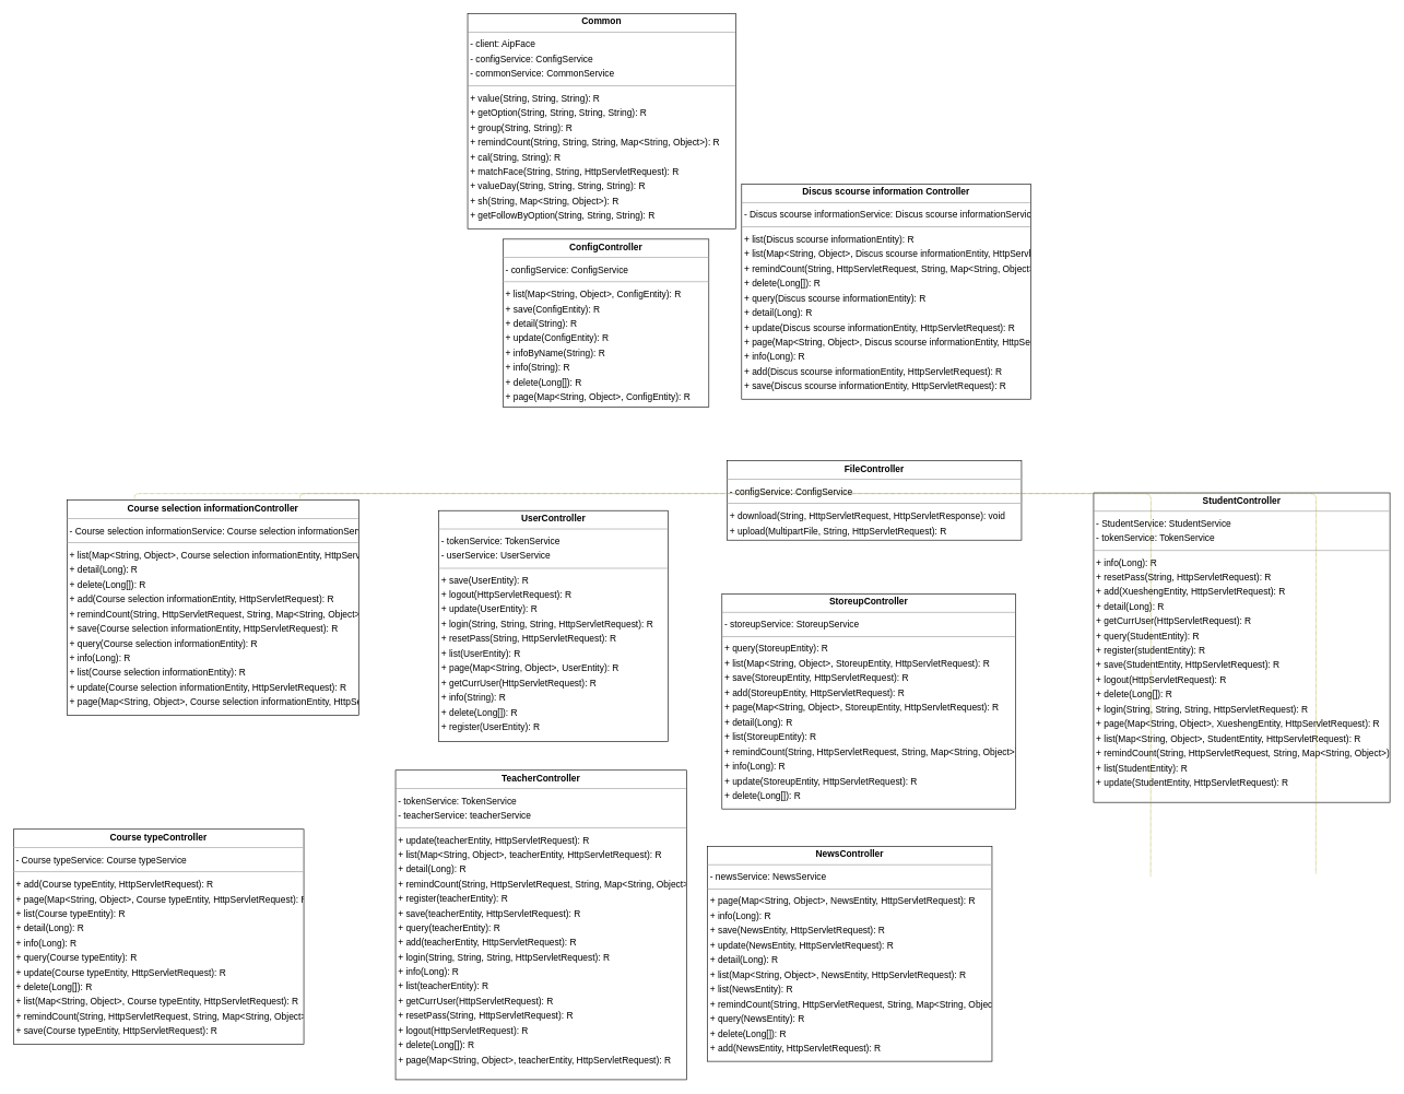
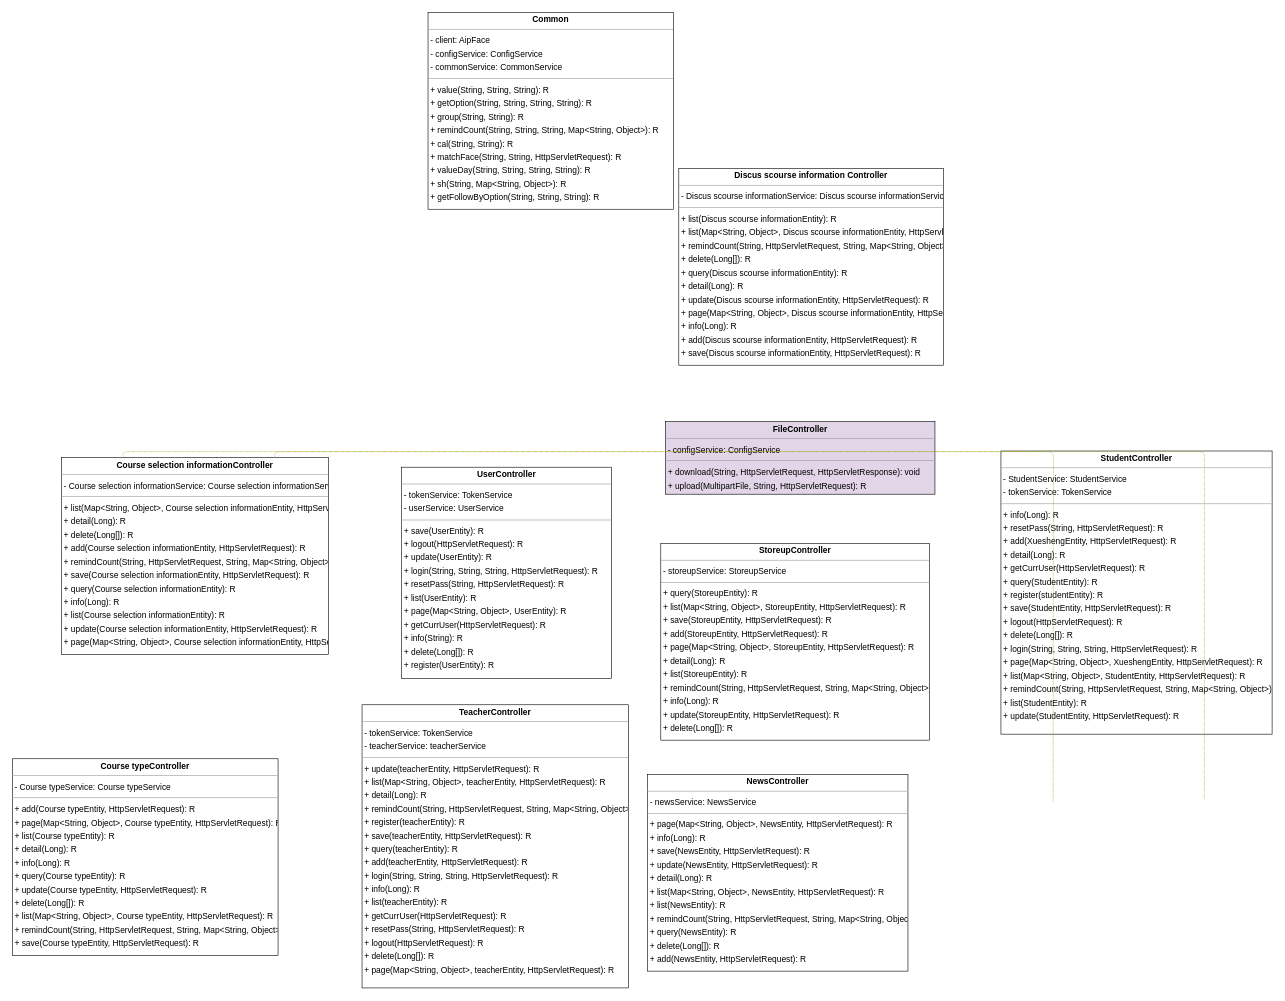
  <mxCell id="0" />
  <mxCell id="1" parent="0" />
  <mxCell id="2" value="&lt;p style=&quot;margin:0px;margin-top:4px;text-align:center;&quot;&gt;&lt;b&gt;Common&lt;/b&gt;&lt;/p&gt;&lt;hr size=&quot;1&quot;&gt;&lt;p style=&quot;margin:0 0 0 4px;line-height:1.6;&quot;&gt;- client: AipFace&lt;br&gt;- configService: ConfigService&lt;br&gt;- commonService: CommonService&lt;/p&gt;&lt;hr size=&quot;1&quot;&gt;&lt;p style=&quot;margin:0 0 0 4px;line-height:1.6;&quot;&gt;+ value(String, String, String): R&lt;br&gt;+ getOption(String, String, String, String): R&lt;br&gt;+ group(String, String): R&lt;br&gt;+ remindCount(String, String, String, Map&amp;lt;String, Object&amp;gt;): R&lt;br&gt;+ cal(String, String): R&lt;br&gt;+ matchFace(String, String, HttpServletRequest): R&lt;br&gt;+ valueDay(String, String, String, String): R&lt;br&gt;+ sh(String, Map&amp;lt;String, Object&amp;gt;): R&lt;br&gt;+ getFollowByOption(String, String, String): R&lt;/p&gt;" style="verticalAlign=top;align=left;overflow=fill;fontSize=14;fontFamily=Helvetica;html=1;rounded=0;shadow=0;comic=0;labelBackgroundColor=none;strokeWidth=1;" parent="1" vertex="1"><mxGeometry x="713" y="20" width="409" height="328" as="geometry" /></mxCell>
- <mxCell id="3" value="&lt;p style=&quot;margin:0px;margin-top:4px;text-align:center;&quot;&gt;&lt;b&gt;ConfigController&lt;/b&gt;&lt;/p&gt;&lt;hr size=&quot;1&quot;/&gt;&lt;p style=&quot;margin:0 0 0 4px;line-height:1.6;&quot;&gt;- configService: ConfigService&lt;/p&gt;&lt;hr size=&quot;1&quot;/&gt;&lt;p style=&quot;margin:0 0 0 4px;line-height:1.6;&quot;&gt;+ list(Map&amp;lt;String, Object&amp;gt;, ConfigEntity): R&lt;br/&gt;+ save(ConfigEntity): R&lt;br/&gt;+ detail(String): R&lt;br/&gt;+ update(ConfigEntity): R&lt;br/&gt;+ infoByName(String): R&lt;br/&gt;+ info(String): R&lt;br/&gt;+ delete(Long[]): R&lt;br/&gt;+ page(Map&amp;lt;String, Object&amp;gt;, ConfigEntity): R&lt;/p&gt;" style="verticalAlign=top;align=left;overflow=fill;fontSize=14;fontFamily=Helvetica;html=1;rounded=0;shadow=0;comic=0;labelBackgroundColor=none;strokeWidth=1;" vertex="1" parent="1"><mxGeometry x="767" y="364" width="314" height="256" as="geometry" /></mxCell>
  <mxCell id="4" value="&lt;p style=&quot;margin:0px;margin-top:4px;text-align:center;&quot;&gt;&lt;b&gt;Discus scourse information Controller&lt;/b&gt;&lt;/p&gt;&lt;hr size=&quot;1&quot;&gt;&lt;p style=&quot;margin:0 0 0 4px;line-height:1.6;&quot;&gt;- Discus scourse informationService: Discus scourse informationService&lt;/p&gt;&lt;hr size=&quot;1&quot;&gt;&lt;p style=&quot;margin:0 0 0 4px;line-height:1.6;&quot;&gt;+ list(Discus scourse informationEntity): R&lt;br&gt;+ list(Map&amp;lt;String, Object&amp;gt;, Discus scourse informationEntity, HttpServletRequest): R&lt;br&gt;+ remindCount(String, HttpServletRequest, String, Map&amp;lt;String, Object&amp;gt;): R&lt;br&gt;+ delete(Long[]): R&lt;br&gt;+ query(Discus scourse informationEntity): R&lt;br&gt;+ detail(Long): R&lt;br&gt;+ update(Discus scourse informationEntity, HttpServletRequest): R&lt;br&gt;+ page(Map&amp;lt;String, Object&amp;gt;, Discus scourse informationEntity, HttpServletRequest): R&lt;br&gt;+ info(Long): R&lt;br&gt;+ add(Discus scourse informationEntity, HttpServletRequest): R&lt;br&gt;+ save(Discus scourse informationEntity, HttpServletRequest): R&lt;/p&gt;" style="verticalAlign=top;align=left;overflow=fill;fontSize=14;fontFamily=Helvetica;html=1;rounded=0;shadow=0;comic=0;labelBackgroundColor=none;strokeWidth=1;" vertex="1" parent="1"><mxGeometry x="1131" y="280" width="441" height="328" as="geometry" /></mxCell>
- <mxCell id="5" value="&lt;p style=&quot;margin:0px;margin-top:4px;text-align:center;&quot;&gt;&lt;b&gt;FileController&lt;/b&gt;&lt;/p&gt;&lt;hr size=&quot;1&quot;/&gt;&lt;p style=&quot;margin:0 0 0 4px;line-height:1.6;&quot;&gt;- configService: ConfigService&lt;/p&gt;&lt;hr size=&quot;1&quot;/&gt;&lt;p style=&quot;margin:0 0 0 4px;line-height:1.6;&quot;&gt;+ download(String, HttpServletRequest, HttpServletResponse): void&lt;br/&gt;+ upload(MultipartFile, String, HttpServletRequest): R&lt;/p&gt;" style="verticalAlign=top;align=left;overflow=fill;fontSize=14;fontFamily=Helvetica;html=1;rounded=0;shadow=0;comic=0;labelBackgroundColor=none;strokeWidth=1;" vertex="1" parent="1"><mxGeometry x="1109" y="702" width="449" height="121" as="geometry" /></mxCell>
+ <mxCell id="5" value="&lt;p style=&quot;margin:0px;margin-top:4px;text-align:center;&quot;&gt;&lt;b&gt;FileController&lt;/b&gt;&lt;/p&gt;&lt;hr size=&quot;1&quot;/&gt;&lt;p style=&quot;margin:0 0 0 4px;line-height:1.6;&quot;&gt;- configService: ConfigService&lt;/p&gt;&lt;hr size=&quot;1&quot;/&gt;&lt;p style=&quot;margin:0 0 0 4px;line-height:1.6;&quot;&gt;+ download(String, HttpServletRequest, HttpServletResponse): void&lt;br/&gt;+ upload(MultipartFile, String, HttpServletRequest): R&lt;/p&gt;" style="verticalAlign=top;align=left;overflow=fill;fontSize=14;fontFamily=Helvetica;html=1;rounded=0;shadow=0;comic=0;labelBackgroundColor=none;strokeWidth=1;fillColor=#e1d5e7;" vertex="1" parent="1"><mxGeometry x="1109" y="702" width="449" height="121" as="geometry" /></mxCell>
  <mxCell id="6" value="&lt;p style=&quot;margin:0px;margin-top:4px;text-align:center;&quot;&gt;&lt;b&gt;StudentController&lt;/b&gt;&lt;/p&gt;&lt;hr size=&quot;1&quot;/&gt;&lt;p style=&quot;margin:0 0 0 4px;line-height:1.6;&quot;&gt;- StudentService: StudentService&lt;br/&gt;- tokenService: TokenService&lt;/p&gt;&lt;hr size=&quot;1&quot;/&gt;&lt;p style=&quot;margin:0 0 0 4px;line-height:1.6;&quot;&gt;+ info(Long): R&lt;br/&gt;+ resetPass(String, HttpServletRequest): R&lt;br/&gt;+ add(XueshengEntity, HttpServletRequest): R&lt;br/&gt;+ detail(Long): R&lt;br/&gt;+ getCurrUser(HttpServletRequest): R&lt;br/&gt;+ query(StudentEntity): R&lt;br/&gt;+ register(studentEntity): R&lt;br/&gt;+ save(StudentEntity, HttpServletRequest): R&lt;br/&gt;+ logout(HttpServletRequest): R&lt;br/&gt;+ delete(Long[]): R&lt;br/&gt;+ login(String, String, String, HttpServletRequest): R&lt;br/&gt;+ page(Map&amp;lt;String, Object&amp;gt;, XueshengEntity, HttpServletRequest): R&lt;br/&gt;+ list(Map&amp;lt;String, Object&amp;gt;, StudentEntity, HttpServletRequest): R&lt;br/&gt;+ remindCount(String, HttpServletRequest, String, Map&amp;lt;String, Object&amp;gt;): R&lt;br/&gt;+ list(StudentEntity): R&lt;br/&gt;+ update(StudentEntity, HttpServletRequest): R&lt;/p&gt;" style="verticalAlign=top;align=left;overflow=fill;fontSize=14;fontFamily=Helvetica;html=1;rounded=0;shadow=0;comic=0;labelBackgroundColor=none;strokeWidth=1;" vertex="1" parent="1"><mxGeometry x="1668" y="751" width="452" height="472" as="geometry" /></mxCell>
  <mxCell id="7" value="&lt;p style=&quot;margin:0px;margin-top:4px;text-align:center;&quot;&gt;&lt;b&gt;Course selection informationController&lt;/b&gt;&lt;/p&gt;&lt;hr size=&quot;1&quot;/&gt;&lt;p style=&quot;margin:0 0 0 4px;line-height:1.6;&quot;&gt;- Course selection informationService: Course selection informationService&lt;/p&gt;&lt;hr size=&quot;1&quot;/&gt;&lt;p style=&quot;margin:0 0 0 4px;line-height:1.6;&quot;&gt;+ list(Map&amp;lt;String, Object&amp;gt;, Course selection informationEntity, HttpServletRequest): R&lt;br/&gt;+ detail(Long): R&lt;br/&gt;+ delete(Long[]): R&lt;br/&gt;+ add(Course selection informationEntity, HttpServletRequest): R&lt;br/&gt;+ remindCount(String, HttpServletRequest, String, Map&amp;lt;String, Object&amp;gt;): R&lt;br/&gt;+ save(Course selection informationEntity, HttpServletRequest): R&lt;br/&gt;+ query(Course selection informationEntity): R&lt;br/&gt;+ info(Long): R&lt;br/&gt;+ list(Course selection informationEntity): R&lt;br/&gt;+ update(Course selection informationEntity, HttpServletRequest): R&lt;br/&gt;+ page(Map&amp;lt;String, Object&amp;gt;, Course selection informationEntity, HttpServletRequest): R&lt;/p&gt;" style="verticalAlign=top;align=left;overflow=fill;fontSize=14;fontFamily=Helvetica;html=1;rounded=0;shadow=0;comic=0;labelBackgroundColor=none;strokeWidth=1;" vertex="1" parent="1"><mxGeometry x="102" y="762" width="445" height="328" as="geometry" /></mxCell>
  <mxCell id="8" value="" style="html=1;rounded=1;edgeStyle=orthogonalEdgeStyle;dashed=1;dashPattern=1 1;startArrow=none;endArrow=none;strokeColor=#999900;exitX=0.798;exitY=0.000;exitDx=0;exitDy=0;entryX=0.500;entryY=1.000;entryDx=0;entryDy=0;" edge="1" parent="1" source="7"><mxGeometry width="50" height="50" relative="1" as="geometry"><Array as="points" /><mxPoint x="2007" y="1332" as="targetPoint" /></mxGeometry></mxCell>
  <mxCell id="9" value="" style="html=1;rounded=1;edgeStyle=orthogonalEdgeStyle;dashed=1;dashPattern=1 1;startArrow=none;endArrow=none;strokeColor=#999900;exitX=0.231;exitY=0.000;exitDx=0;exitDy=0;entryX=0.500;entryY=1.001;entryDx=0;entryDy=0;" edge="1" parent="1" source="7"><mxGeometry width="50" height="50" relative="1" as="geometry"><Array as="points" /><mxPoint x="1755" y="1336" as="targetPoint" /></mxGeometry></mxCell>
  <mxCell id="10" value="&lt;p style=&quot;margin:0px;margin-top:4px;text-align:center;&quot;&gt;&lt;b&gt;UserController&lt;/b&gt;&lt;/p&gt;&lt;hr size=&quot;1&quot;/&gt;&lt;p style=&quot;margin:0 0 0 4px;line-height:1.6;&quot;&gt;- tokenService: TokenService&lt;br/&gt;- userService: UserService&lt;/p&gt;&lt;hr size=&quot;1&quot;/&gt;&lt;p style=&quot;margin:0 0 0 4px;line-height:1.6;&quot;&gt;+ save(UserEntity): R&lt;br/&gt;+ logout(HttpServletRequest): R&lt;br/&gt;+ update(UserEntity): R&lt;br/&gt;+ login(String, String, String, HttpServletRequest): R&lt;br/&gt;+ resetPass(String, HttpServletRequest): R&lt;br/&gt;+ list(UserEntity): R&lt;br/&gt;+ page(Map&amp;lt;String, Object&amp;gt;, UserEntity): R&lt;br/&gt;+ getCurrUser(HttpServletRequest): R&lt;br/&gt;+ info(String): R&lt;br/&gt;+ delete(Long[]): R&lt;br/&gt;+ register(UserEntity): R&lt;/p&gt;" style="verticalAlign=top;align=left;overflow=fill;fontSize=14;fontFamily=Helvetica;html=1;rounded=0;shadow=0;comic=0;labelBackgroundColor=none;strokeWidth=1;" vertex="1" parent="1"><mxGeometry x="669" y="778" width="350" height="352" as="geometry" /></mxCell>
  <mxCell id="11" value="&lt;p style=&quot;margin:0px;margin-top:4px;text-align:center;&quot;&gt;&lt;b&gt;StoreupController&lt;/b&gt;&lt;/p&gt;&lt;hr size=&quot;1&quot;/&gt;&lt;p style=&quot;margin:0 0 0 4px;line-height:1.6;&quot;&gt;- storeupService: StoreupService&lt;/p&gt;&lt;hr size=&quot;1&quot;/&gt;&lt;p style=&quot;margin:0 0 0 4px;line-height:1.6;&quot;&gt;+ query(StoreupEntity): R&lt;br/&gt;+ list(Map&amp;lt;String, Object&amp;gt;, StoreupEntity, HttpServletRequest): R&lt;br/&gt;+ save(StoreupEntity, HttpServletRequest): R&lt;br/&gt;+ add(StoreupEntity, HttpServletRequest): R&lt;br/&gt;+ page(Map&amp;lt;String, Object&amp;gt;, StoreupEntity, HttpServletRequest): R&lt;br/&gt;+ detail(Long): R&lt;br/&gt;+ list(StoreupEntity): R&lt;br/&gt;+ remindCount(String, HttpServletRequest, String, Map&amp;lt;String, Object&amp;gt;): R&lt;br/&gt;+ info(Long): R&lt;br/&gt;+ update(StoreupEntity, HttpServletRequest): R&lt;br/&gt;+ delete(Long[]): R&lt;/p&gt;" style="verticalAlign=top;align=left;overflow=fill;fontSize=14;fontFamily=Helvetica;html=1;rounded=0;shadow=0;comic=0;labelBackgroundColor=none;strokeWidth=1;" vertex="1" parent="1"><mxGeometry x="1101" y="905" width="448" height="328" as="geometry" /></mxCell>
  <mxCell id="12" value="&lt;p style=&quot;margin:0px;margin-top:4px;text-align:center;&quot;&gt;&lt;b&gt;NewsController&lt;/b&gt;&lt;/p&gt;&lt;hr size=&quot;1&quot;/&gt;&lt;p style=&quot;margin:0 0 0 4px;line-height:1.6;&quot;&gt;- newsService: NewsService&lt;/p&gt;&lt;hr size=&quot;1&quot;/&gt;&lt;p style=&quot;margin:0 0 0 4px;line-height:1.6;&quot;&gt;+ page(Map&amp;lt;String, Object&amp;gt;, NewsEntity, HttpServletRequest): R&lt;br/&gt;+ info(Long): R&lt;br/&gt;+ save(NewsEntity, HttpServletRequest): R&lt;br/&gt;+ update(NewsEntity, HttpServletRequest): R&lt;br/&gt;+ detail(Long): R&lt;br/&gt;+ list(Map&amp;lt;String, Object&amp;gt;, NewsEntity, HttpServletRequest): R&lt;br/&gt;+ list(NewsEntity): R&lt;br/&gt;+ remindCount(String, HttpServletRequest, String, Map&amp;lt;String, Object&amp;gt;): R&lt;br/&gt;+ query(NewsEntity): R&lt;br/&gt;+ delete(Long[]): R&lt;br/&gt;+ add(NewsEntity, HttpServletRequest): R&lt;/p&gt;" style="verticalAlign=top;align=left;overflow=fill;fontSize=14;fontFamily=Helvetica;html=1;rounded=0;shadow=0;comic=0;labelBackgroundColor=none;strokeWidth=1;" vertex="1" parent="1"><mxGeometry x="1079" y="1290" width="434" height="328" as="geometry" /></mxCell>
  <mxCell id="13" value="&lt;p style=&quot;margin:0px;margin-top:4px;text-align:center;&quot;&gt;&lt;b&gt;Course typeController&lt;/b&gt;&lt;/p&gt;&lt;hr size=&quot;1&quot;/&gt;&lt;p style=&quot;margin:0 0 0 4px;line-height:1.6;&quot;&gt;- Course typeService: Course typeService&lt;/p&gt;&lt;hr size=&quot;1&quot;/&gt;&lt;p style=&quot;margin:0 0 0 4px;line-height:1.6;&quot;&gt;+ add(Course typeEntity, HttpServletRequest): R&lt;br/&gt;+ page(Map&amp;lt;String, Object&amp;gt;, Course typeEntity, HttpServletRequest): R&lt;br/&gt;+ list(Course typeEntity): R&lt;br/&gt;+ detail(Long): R&lt;br/&gt;+ info(Long): R&lt;br/&gt;+ query(Course typeEntity): R&lt;br/&gt;+ update(Course typeEntity, HttpServletRequest): R&lt;br/&gt;+ delete(Long[]): R&lt;br/&gt;+ list(Map&amp;lt;String, Object&amp;gt;, Course typeEntity, HttpServletRequest): R&lt;br/&gt;+ remindCount(String, HttpServletRequest, String, Map&amp;lt;String, Object&amp;gt;): R&lt;br/&gt;+ save(Course typeEntity, HttpServletRequest): R&lt;/p&gt;" style="verticalAlign=top;align=left;overflow=fill;fontSize=14;fontFamily=Helvetica;html=1;rounded=0;shadow=0;comic=0;labelBackgroundColor=none;strokeWidth=1;" vertex="1" parent="1"><mxGeometry x="20" y="1264" width="443" height="328" as="geometry" /></mxCell>
  <mxCell id="14" value="&lt;p style=&quot;margin:0px;margin-top:4px;text-align:center;&quot;&gt;&lt;b&gt;TeacherController&lt;/b&gt;&lt;/p&gt;&lt;hr size=&quot;1&quot;&gt;&lt;p style=&quot;margin:0 0 0 4px;line-height:1.6;&quot;&gt;- tokenService: TokenService&lt;br&gt;- teacherService: teacherService&lt;/p&gt;&lt;hr size=&quot;1&quot;&gt;&lt;p style=&quot;margin:0 0 0 4px;line-height:1.6;&quot;&gt;+ update(teacherEntity, HttpServletRequest): R&lt;br&gt;+ list(Map&amp;lt;String, Object&amp;gt;, teacherEntity, HttpServletRequest): R&lt;br&gt;+ detail(Long): R&lt;br&gt;+ remindCount(String, HttpServletRequest, String, Map&amp;lt;String, Object&amp;gt;): R&lt;br&gt;+ register(teacherEntity): R&lt;br&gt;+ save(teacherEntity, HttpServletRequest): R&lt;br&gt;+ query(teacherEntity): R&lt;br&gt;+ add(teacherEntity, HttpServletRequest): R&lt;br&gt;+ login(String, String, String, HttpServletRequest): R&lt;br&gt;+ info(Long): R&lt;br&gt;+ list(teacherEntity): R&lt;br&gt;+ getCurrUser(HttpServletRequest): R&lt;br&gt;+ resetPass(String, HttpServletRequest): R&lt;br&gt;+ logout(HttpServletRequest): R&lt;br&gt;+ delete(Long[]): R&lt;br&gt;+ page(Map&amp;lt;String, Object&amp;gt;, teacherEntity, HttpServletRequest): R&lt;/p&gt;" style="verticalAlign=top;align=left;overflow=fill;fontSize=14;fontFamily=Helvetica;html=1;rounded=0;shadow=0;comic=0;labelBackgroundColor=none;strokeWidth=1;" vertex="1" parent="1"><mxGeometry x="603" y="1174" width="444" height="472" as="geometry" /></mxCell>
